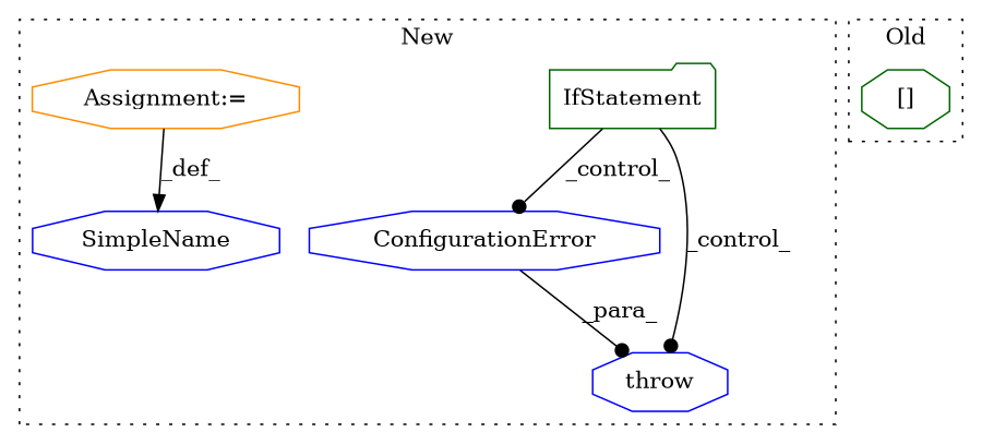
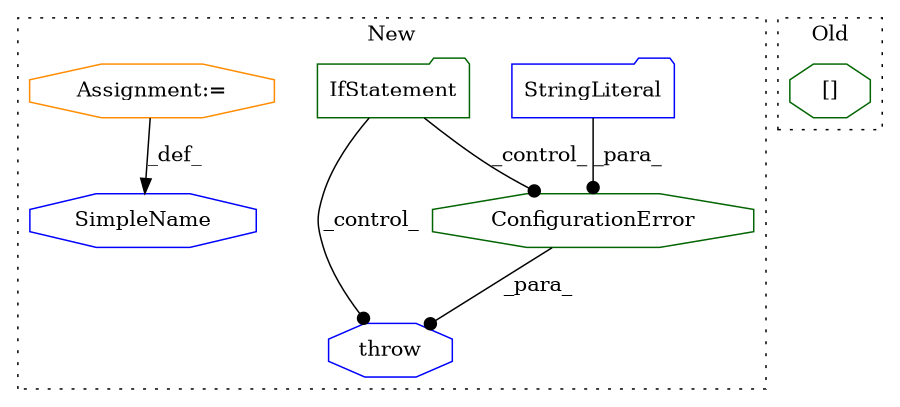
  digraph {
    node [color=blue l=6 shape=octagon]
    edge [arrowhead=dot]
-   n1 [a=32 l="19,1" label=ConfigurationError s="736,827"]
+   n1 [a=32 color=darkgreen l="19,1" label=ConfigurationError s="736,827"]
    n2 [a=42 label=SimpleName l=""]
    n3 [a=53 label=throw s=730]
+   n4 [a=45 l=72 label=StringLiteral s=755 shape=folder]
    n5 [a=25 color=darkgreen l="4,2" label=IfStatement s="646,720" shape=folder]
    n6 [a=7 color=darkorange label="Assignment:=" s=590]
    n7 [a=2 color=darkgreen l="7,1" label="[]" s="689,713"]
    subgraph cluster_1 {
      label=New
      style=dotted
      n1
      n2
      n3
+     n4
      n5
      n6
    }
    subgraph cluster_2 {
      label=Old
      style=dotted
      n7
    }
    n1 -> n3 [label=_para_]
+   n4 -> n1 [label=_para_]
    n5 -> n1 [label=_control_]
    n5 -> n3 [label=_control_]
    n6 -> n2 [arrowhead=normal label=_def_]
  }
